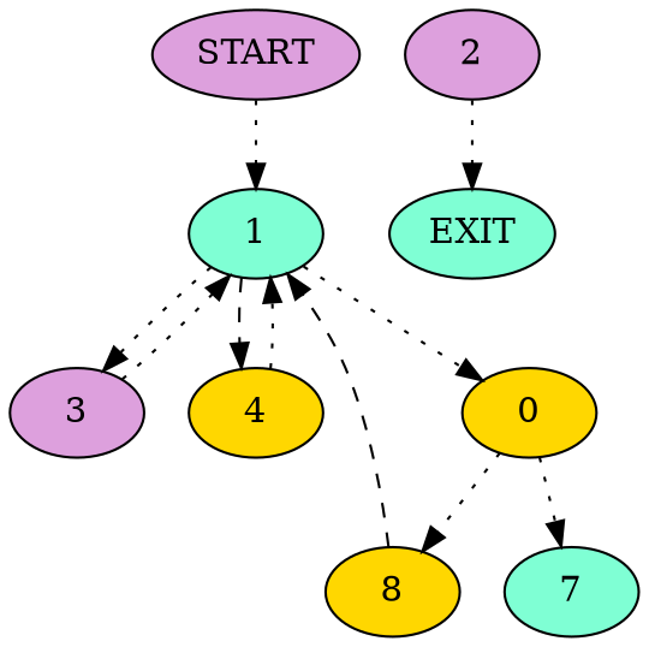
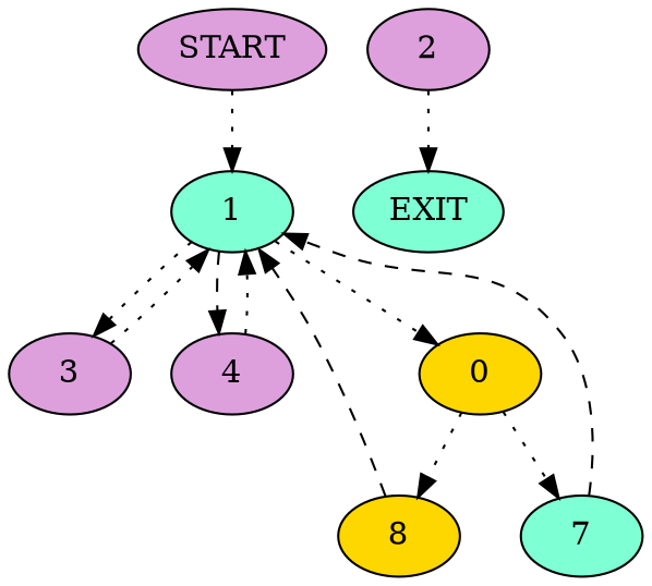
  digraph {
    node [fillcolor=plum style=filled]
    edge [style=dotted]
    n1 [label=START]
    1 [fillcolor=aquamarine]
    3
-   4 [fillcolor=gold]
+   4
    n5 [fillcolor=gold label=0]
    n6 [fillcolor=aquamarine label=EXIT]
    2
    n8 [fillcolor=gold label=8]
    7 [fillcolor=aquamarine]
    n1 -> 1
    1 -> 3
    1 -> 4 [style=dashed]
    1 -> n5
    3 -> 1
    4 -> 1
    n5 -> n8
    n5 -> 7
    2 -> n6
    n8 -> 1 [style=dashed]
+   7 -> 1 [style=dashed]
  }
